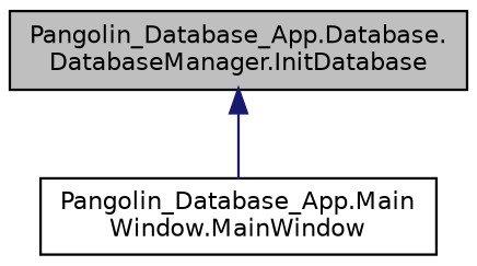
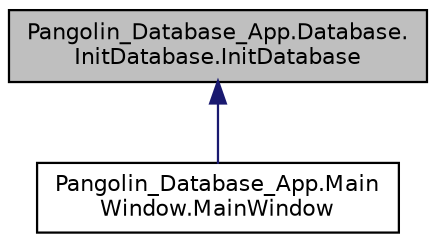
  digraph {
    rankdir=TB
    node [color=black fontname=Helvetica fontsize=10 shape=record style=filled]
-   n1 [fillcolor=grey75 fontcolor=black height=0.2 label="Pangolin_Database_App.Database.\lDatabaseManager.InitDatabase" width=0.4]
+   n1 [fillcolor=grey75 fontcolor=black height=0.2 label="Pangolin_Database_App.Database.\lInitDatabase.InitDatabase" width=0.4]
    n2 [fillcolor=white height=0.2 label="Pangolin_Database_App.Main\lWindow.MainWindow" width=0.4]
    n1 -> n2 [color=midnightblue dir=back fontname=Helvetica fontsize=10 labelfontname=Helvetica labelfontsize=10 style=solid]
  }
